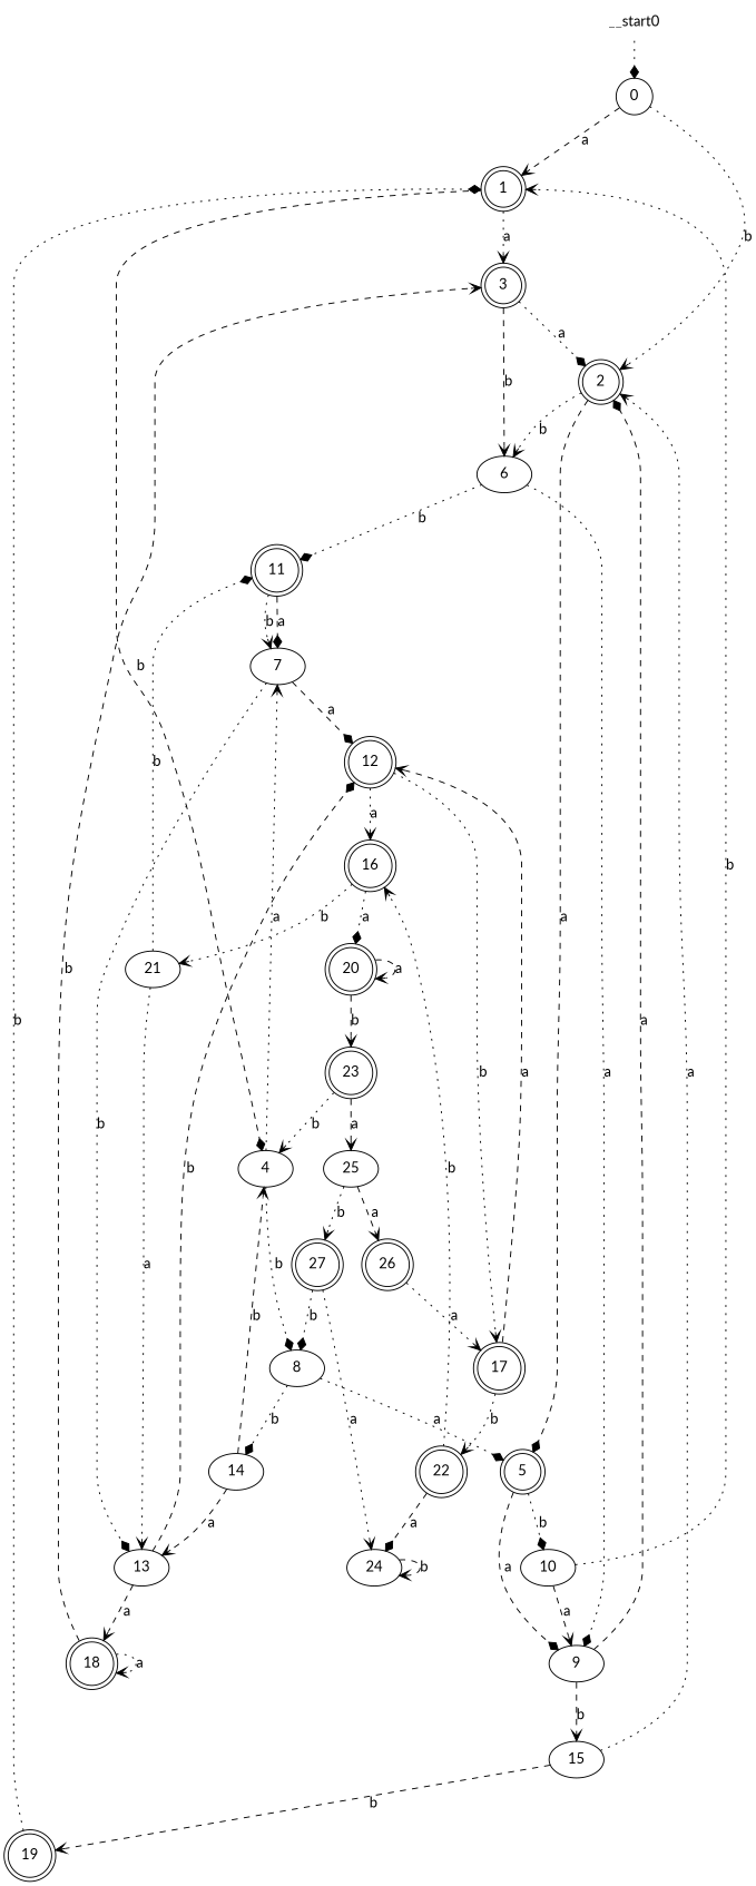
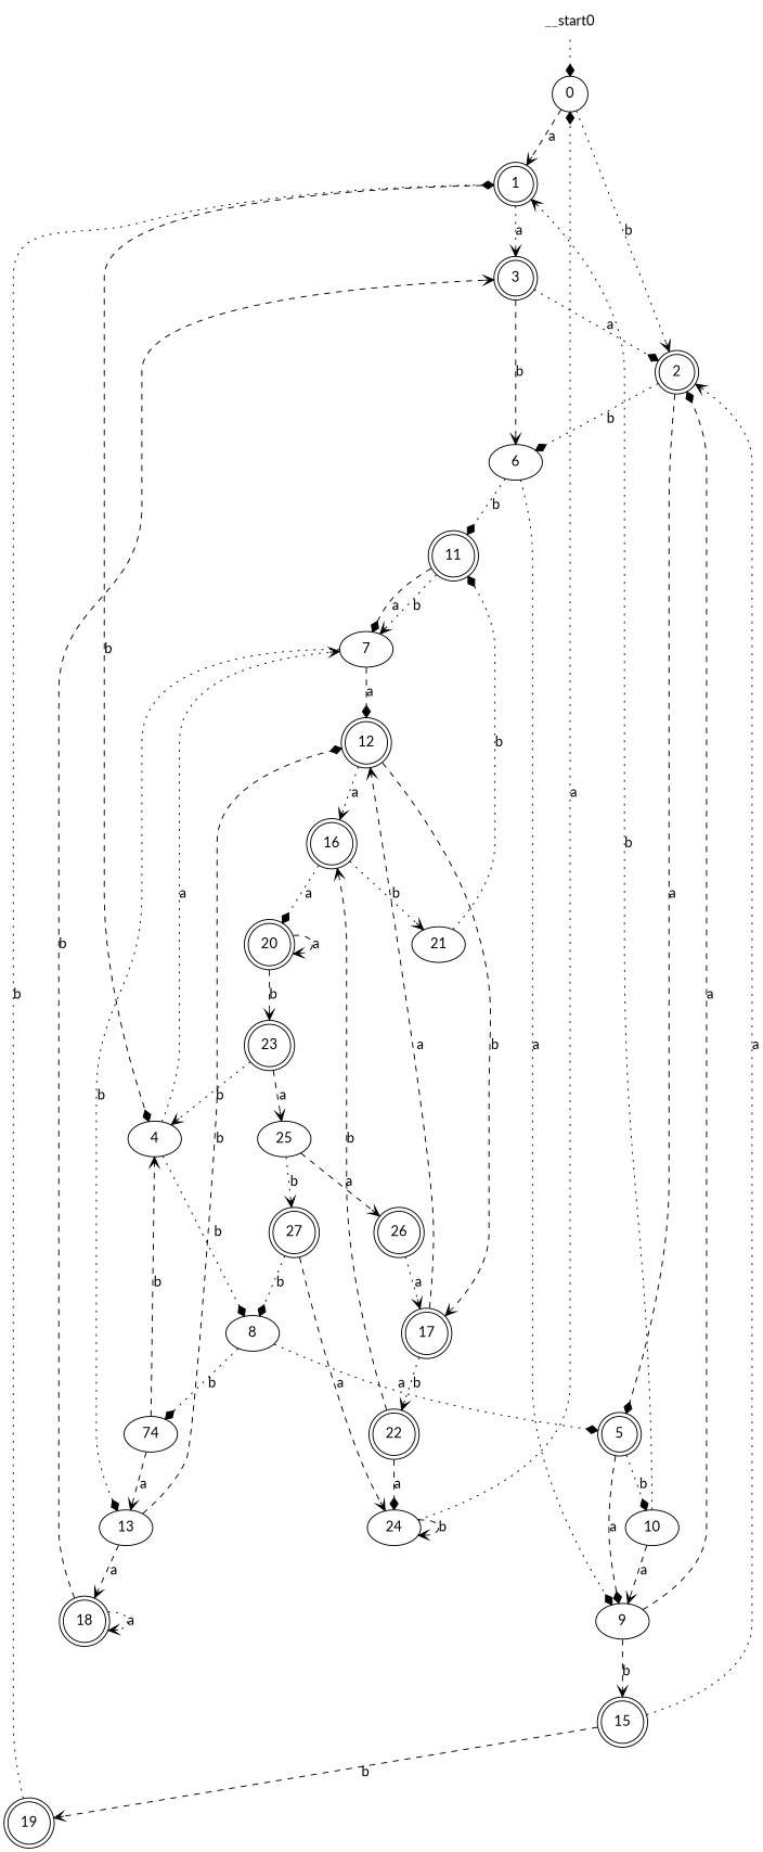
  digraph {
    fontname=Lato
    node [fontname=Lato shape=doublecircle]
    edge [arrowhead=vee fontname=Lato style=dotted]
    __start0 [shape=none]
    0 [shape=circle]
    1
    2
    3
    4 [shape=""]
    5
    6 [shape=""]
    7 [shape=""]
    8 [shape=""]
    9 [shape=""]
    10 [shape=""]
    11
    12
    13 [shape=""]
-   14 [shape=""]
-   15 [shape=ellipse]
+   14 [label=74 shape=""]
+   15
    16
    17
    18
    19
    20
    21 [shape=""]
    22
    23
    24 [shape=""]
    25 [shape=""]
    26
    27
    __start0 -> 0 [arrowhead=diamond]
    0 -> 1 [label=a style=dashed]
    0 -> 2 [label=b]
    1 -> 3 [label=a]
    1 -> 4 [arrowhead=diamond label=b style=dashed]
    2 -> 5 [arrowhead=diamond label=a style=dashed]
-   2 -> 6 [label=b]
+   2 -> 6 [arrowhead=diamond label=b]
    3 -> 2 [arrowhead=diamond label=a]
    3 -> 6 [label=b style=dashed]
    4 -> 7 [label=a]
    4 -> 8 [arrowhead=diamond label=b]
    5 -> 9 [arrowhead=diamond label=a style=dashed]
    5 -> 10 [arrowhead=diamond label=b]
    6 -> 9 [arrowhead=diamond label=a]
    6 -> 11 [arrowhead=diamond label=b]
    7 -> 12 [arrowhead=diamond label=a style=dashed]
    7 -> 13 [arrowhead=diamond label=b]
    8 -> 5 [arrowhead=diamond label=a]
    8 -> 14 [arrowhead=diamond label=b]
    9 -> 2 [arrowhead=diamond label=a style=dashed]
    9 -> 15 [label=b style=dashed]
    10 -> 1 [label=b]
    10 -> 9 [label=a style=dashed]
    11 -> 7 [arrowhead=diamond label=a style=dashed]
    11 -> 7 [label=b]
    12 -> 16 [label=a]
-   12 -> 17 [label=b]
+   12 -> 17 [label=b style=dashed]
    13 -> 12 [arrowhead=diamond label=b style=dashed]
    13 -> 18 [label=a style=dashed]
    14 -> 4 [label=b style=dashed]
    14 -> 13 [label=a style=dashed]
    15 -> 2 [label=a]
    15 -> 19 [label=b style=dashed]
    16 -> 20 [arrowhead=diamond label=a]
    16 -> 21 [label=b]
    17 -> 12 [label=a style=dashed]
    17 -> 22 [label=b]
    18 -> 3 [label=b style=dashed]
    18 -> 18 [label=a]
    19 -> 1 [arrowhead=diamond label=b]
    20 -> 20 [label=a style=dashed]
    20 -> 23 [label=b style=dashed]
    21 -> 11 [arrowhead=diamond label=b]
-   21 -> 13 [label=a]
-   22 -> 16 [label=b]
+   22 -> 16 [label=b style=dashed]
    22 -> 24 [arrowhead=diamond label=a style=dashed]
    23 -> 4 [label=b]
    23 -> 25 [label=a style=dashed]
+   24 -> 0 [arrowhead=diamond label=a]
    24 -> 24 [label=b style=dashed]
    25 -> 26 [label=a style=dashed]
    25 -> 27 [label=b]
    26 -> 17 [label=a]
    27 -> 8 [arrowhead=diamond label=b]
-   27 -> 24 [label=a]
+   27 -> 24 [label=a style=dashed]
  }
